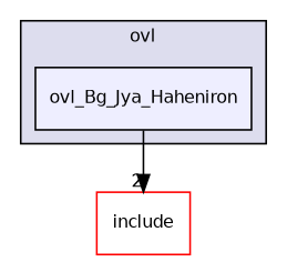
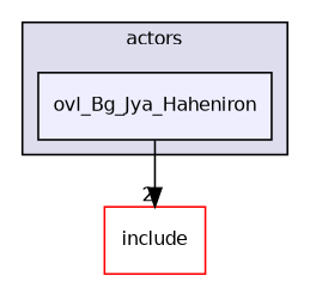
  digraph {
    compound=true
    node [fontname=Helvetica fontsize=10 shape=box style=filled]
    n1 [fillcolor="#eeeeff" label=ovl_Bg_Jya_Haheniron pencolor=black]
    n2 [color=red fillcolor=white label=include]
    subgraph cluster_1 {
      bgcolor="#ddddee"
      fontname=Helvetica
      fontsize=10
-     label=ovl
+     label=actors
      pencolor=black
      n1
    }
    n1 -> n2 [headlabel=2 labeldistance=1.5 labelfontname=Helvetica labelfontsize=10]
  }
